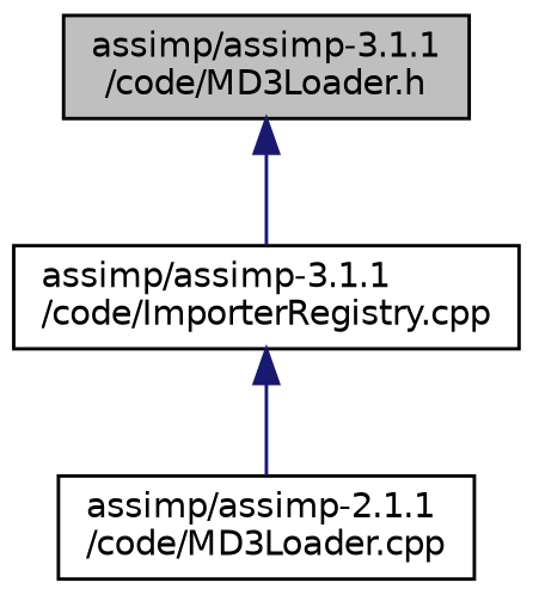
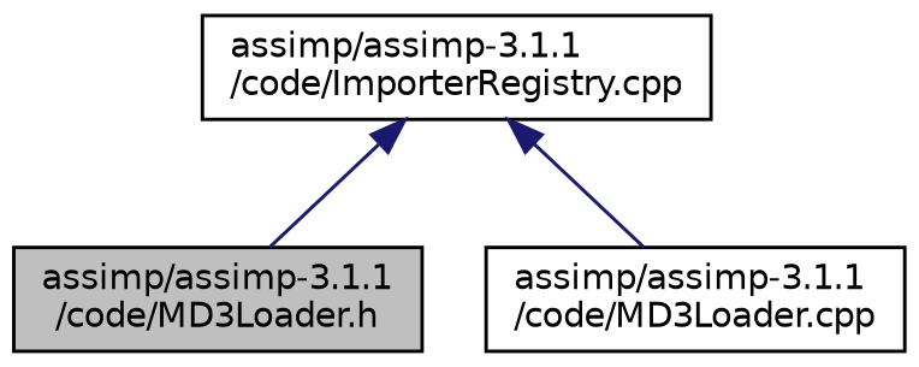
  digraph {
    node [color=black fillcolor=white fontname=Helvetica fontsize=10 shape=record style=filled]
    edge [color=midnightblue dir=back fontname=Helvetica fontsize=10 labelfontname=Helvetica labelfontsize=10 style=solid]
    n1 [fillcolor=grey75 fontcolor=black height=0.2 label="assimp/assimp-3.1.1\l/code/MD3Loader.h" width=0.4]
    n2 [height=0.2 label="assimp/assimp-3.1.1\l/code/ImporterRegistry.cpp" width=0.4]
-   n3 [height=0.2 label="assimp/assimp-2.1.1\l/code/MD3Loader.cpp" width=0.4]
-   n1 -> n2
+   n3 [height=0.2 label="assimp/assimp-3.1.1\l/code/MD3Loader.cpp" width=0.4]
+   n2 -> n1
    n2 -> n3
  }
